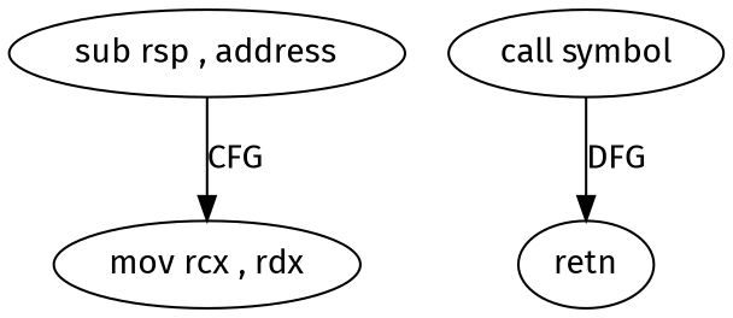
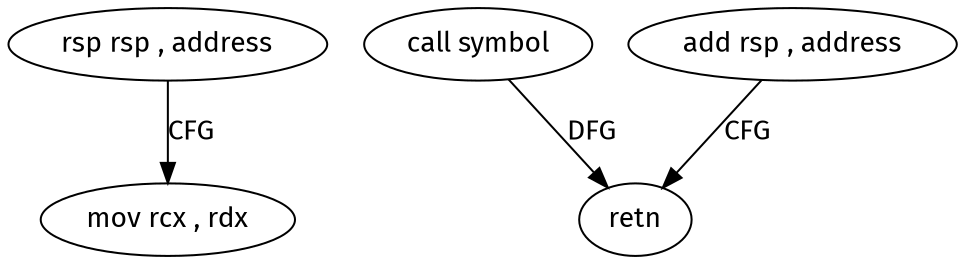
  digraph {
    fontname="Fira Sans"
    node [fontname="Fira Sans"]
    edge [fontname="Fira Sans"]
-   n1 [label="sub rsp , address"]
+   n1 [label="rsp rsp , address"]
    n2 [label="mov rcx , rdx"]
    n3 [label="call symbol"]
    n4 [label=retn]
+   n5 [label="add rsp , address"]
    n1 -> n2 [label=CFG]
    n3 -> n4 [label=DFG]
+   n5 -> n4 [label=CFG]
  }
